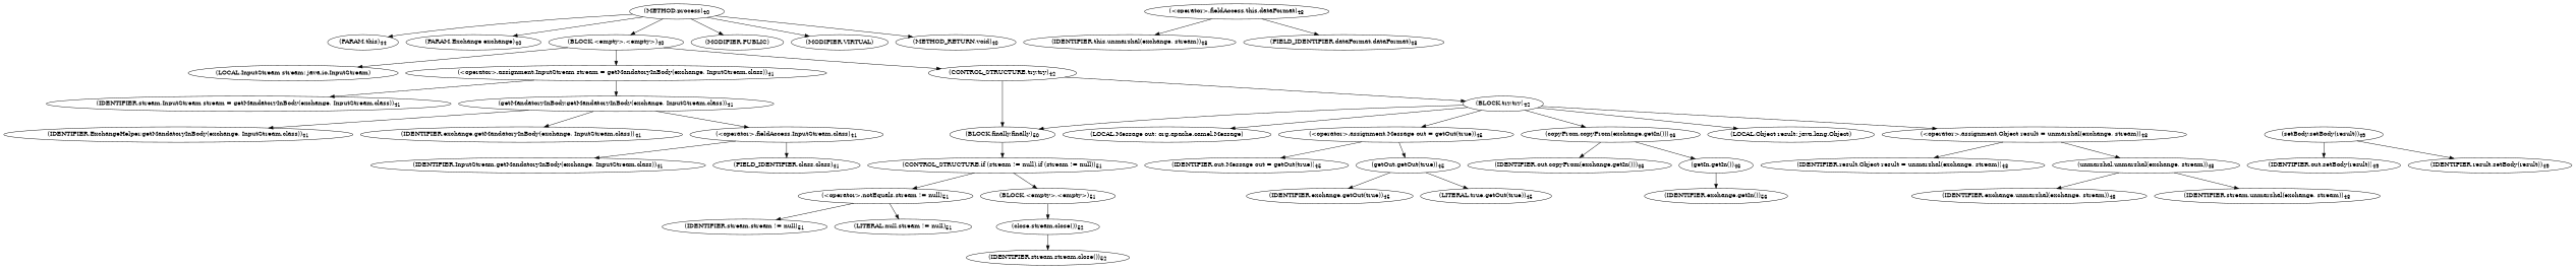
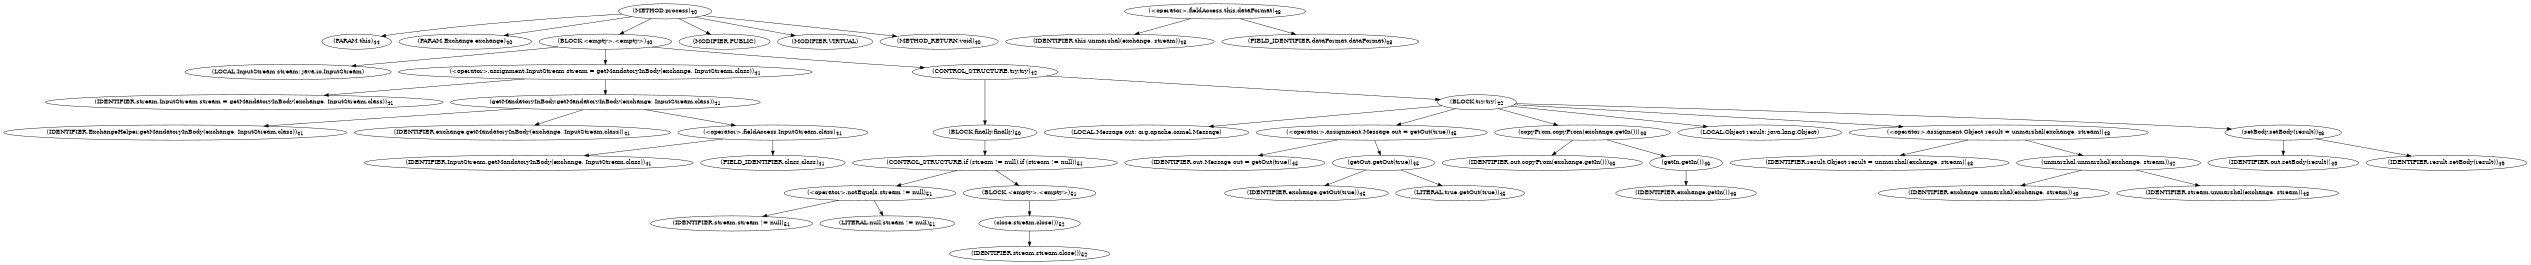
  digraph {
    n1 [label=<(METHOD,process)<SUB>40</SUB>>]
    n2 [label=<(PARAM,this)<SUB>44</SUB>>]
    n3 [label=<(PARAM,Exchange exchange)<SUB>40</SUB>>]
    n4 [label=<(BLOCK,&lt;empty&gt;,&lt;empty&gt;)<SUB>40</SUB>>]
    n5 [label=<(MODIFIER,PUBLIC)>]
    n6 [label=<(MODIFIER,VIRTUAL)>]
    n7 [label=<(METHOD_RETURN,void)<SUB>40</SUB>>]
    n8 [label=<(LOCAL,InputStream stream: java.io.InputStream)>]
    n9 [label=<(&lt;operator&gt;.assignment,InputStream stream = getMandatoryInBody(exchange, InputStream.class))<SUB>41</SUB>>]
    n10 [label=<(CONTROL_STRUCTURE,try,try)<SUB>42</SUB>>]
    n11 [label=<(IDENTIFIER,stream,InputStream stream = getMandatoryInBody(exchange, InputStream.class))<SUB>41</SUB>>]
    n12 [label=<(getMandatoryInBody,getMandatoryInBody(exchange, InputStream.class))<SUB>41</SUB>>]
    n13 [label=<(BLOCK,try,try)<SUB>42</SUB>>]
    n14 [label=<(BLOCK,finally,finally)<SUB>50</SUB>>]
    n15 [label=<(IDENTIFIER,ExchangeHelper,getMandatoryInBody(exchange, InputStream.class))<SUB>41</SUB>>]
    n16 [label=<(IDENTIFIER,exchange,getMandatoryInBody(exchange, InputStream.class))<SUB>41</SUB>>]
    n17 [label=<(&lt;operator&gt;.fieldAccess,InputStream.class)<SUB>41</SUB>>]
    n18 [label=<(IDENTIFIER,InputStream,getMandatoryInBody(exchange, InputStream.class))<SUB>41</SUB>>]
    n19 [label=<(FIELD_IDENTIFIER,class,class)<SUB>41</SUB>>]
    n20 [label=<(LOCAL,Message out: org.apache.camel.Message)>]
    n21 [label=<(&lt;operator&gt;.assignment,Message out = getOut(true))<SUB>45</SUB>>]
    n22 [label=<(copyFrom,copyFrom(exchange.getIn()))<SUB>46</SUB>>]
    n23 [label=<(LOCAL,Object result: java.lang.Object)>]
    n24 [label=<(&lt;operator&gt;.assignment,Object result = unmarshal(exchange, stream))<SUB>48</SUB>>]
-   n25 [label=<(setBody,setBody(result))<SUB>49</SUB>>]
+   n25 [label=<(setBody,setBody(result))<SUB>46</SUB>>]
    n26 [label=<(CONTROL_STRUCTURE,if (stream != null),if (stream != null))<SUB>51</SUB>>]
    n27 [label=<(IDENTIFIER,out,Message out = getOut(true))<SUB>45</SUB>>]
    n28 [label=<(getOut,getOut(true))<SUB>45</SUB>>]
    n29 [label=<(IDENTIFIER,out,copyFrom(exchange.getIn()))<SUB>46</SUB>>]
    n30 [label=<(getIn,getIn())<SUB>46</SUB>>]
    n31 [label=<(IDENTIFIER,result,Object result = unmarshal(exchange, stream))<SUB>48</SUB>>]
-   n32 [label=<(unmarshal,unmarshal(exchange, stream))<SUB>48</SUB>>]
+   n32 [label=<(unmarshal,unmarshal(exchange, stream))<SUB>42</SUB>>]
    n33 [label=<(IDENTIFIER,out,setBody(result))<SUB>49</SUB>>]
    n34 [label=<(IDENTIFIER,result,setBody(result))<SUB>49</SUB>>]
    n35 [label=<(IDENTIFIER,exchange,getOut(true))<SUB>45</SUB>>]
    n36 [label=<(LITERAL,true,getOut(true))<SUB>45</SUB>>]
-   n37 [label=<(IDENTIFIER,exchange,getIn())<SUB>56</SUB>>]
+   n37 [label=<(IDENTIFIER,exchange,getIn())<SUB>46</SUB>>]
    n38 [label=<(IDENTIFIER,exchange,unmarshal(exchange, stream))<SUB>48</SUB>>]
    n39 [label=<(IDENTIFIER,stream,unmarshal(exchange, stream))<SUB>48</SUB>>]
    n40 [label=<(&lt;operator&gt;.fieldAccess,this.dataFormat)<SUB>48</SUB>>]
    n41 [label=<(IDENTIFIER,this,unmarshal(exchange, stream))<SUB>48</SUB>>]
    n42 [label=<(FIELD_IDENTIFIER,dataFormat,dataFormat)<SUB>48</SUB>>]
    n43 [label=<(&lt;operator&gt;.notEquals,stream != null)<SUB>51</SUB>>]
    n44 [label=<(BLOCK,&lt;empty&gt;,&lt;empty&gt;)<SUB>51</SUB>>]
    n45 [label=<(IDENTIFIER,stream,stream != null)<SUB>51</SUB>>]
    n46 [label=<(LITERAL,null,stream != null)<SUB>51</SUB>>]
    n47 [label=<(close,stream.close())<SUB>52</SUB>>]
    n48 [label=<(IDENTIFIER,stream,stream.close())<SUB>52</SUB>>]
    n1 -> n2
    n1 -> n3
    n1 -> n4
    n1 -> n5
    n1 -> n6
    n1 -> n7
    n4 -> n8
    n4 -> n9
    n4 -> n10
    n9 -> n11
    n9 -> n12
    n10 -> n13
    n10 -> n14
    n12 -> n15
    n12 -> n16
    n12 -> n17
    n13 -> n20
    n13 -> n21
    n13 -> n22
    n13 -> n23
    n13 -> n24
-   n13 -> n14
+   n13 -> n25
    n14 -> n26
    n17 -> n18
    n17 -> n19
    n21 -> n27
    n21 -> n28
    n22 -> n29
    n22 -> n30
    n24 -> n31
    n24 -> n32
    n25 -> n33
    n25 -> n34
    n26 -> n43
    n26 -> n44
    n28 -> n35
    n28 -> n36
    n30 -> n37
    n32 -> n38
    n32 -> n39
    n40 -> n41
    n40 -> n42
    n43 -> n45
    n43 -> n46
    n44 -> n47
    n47 -> n48
  }
